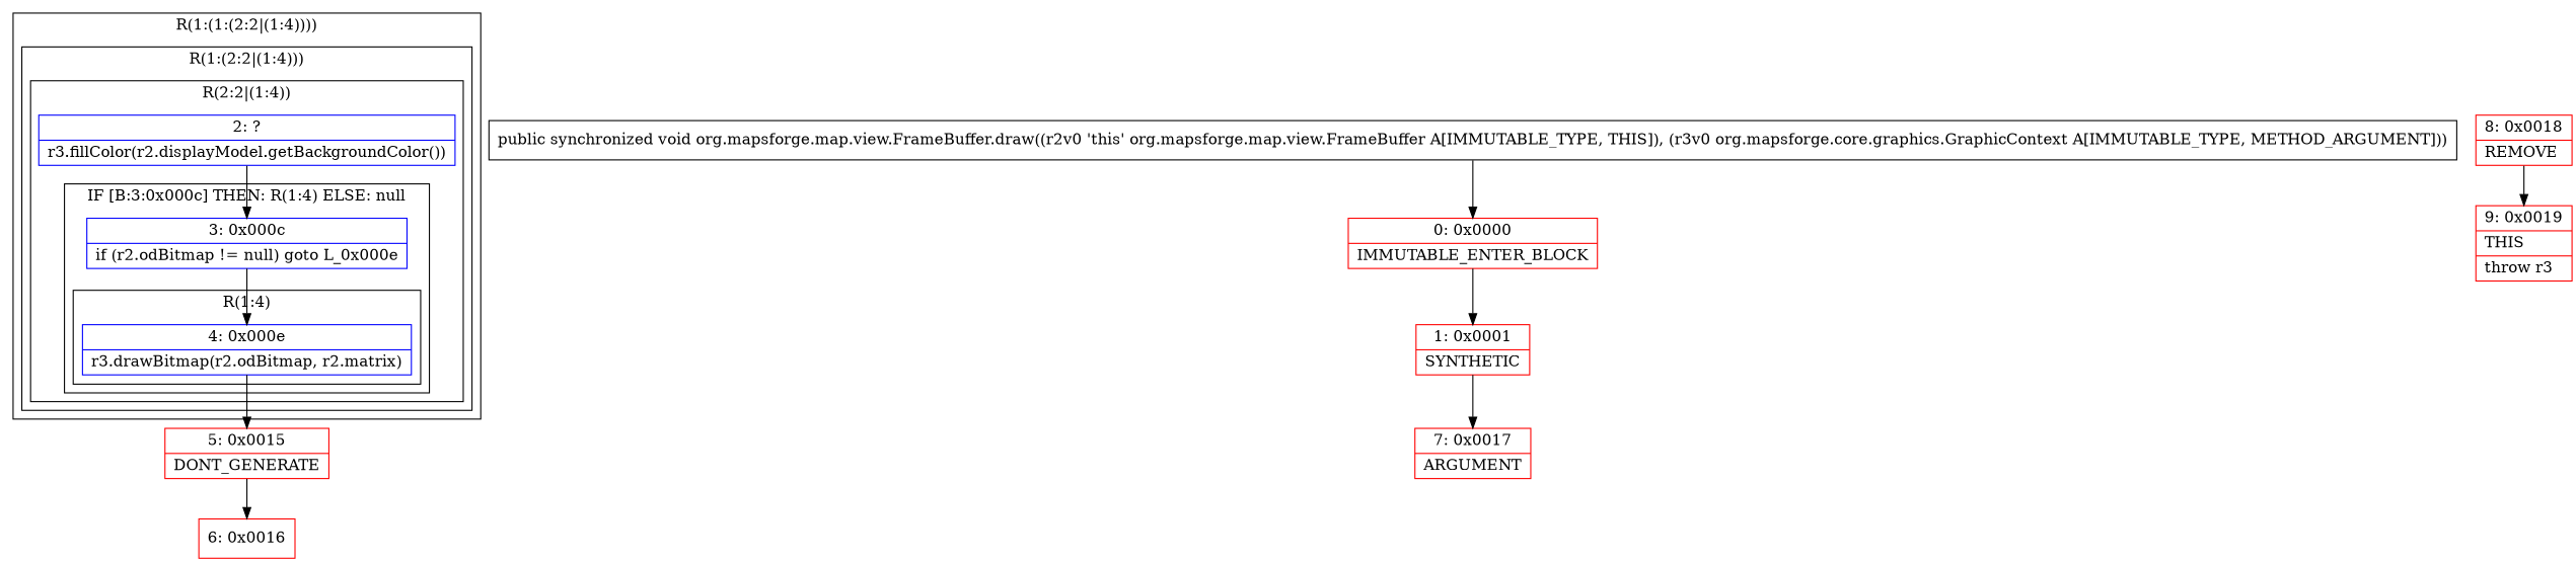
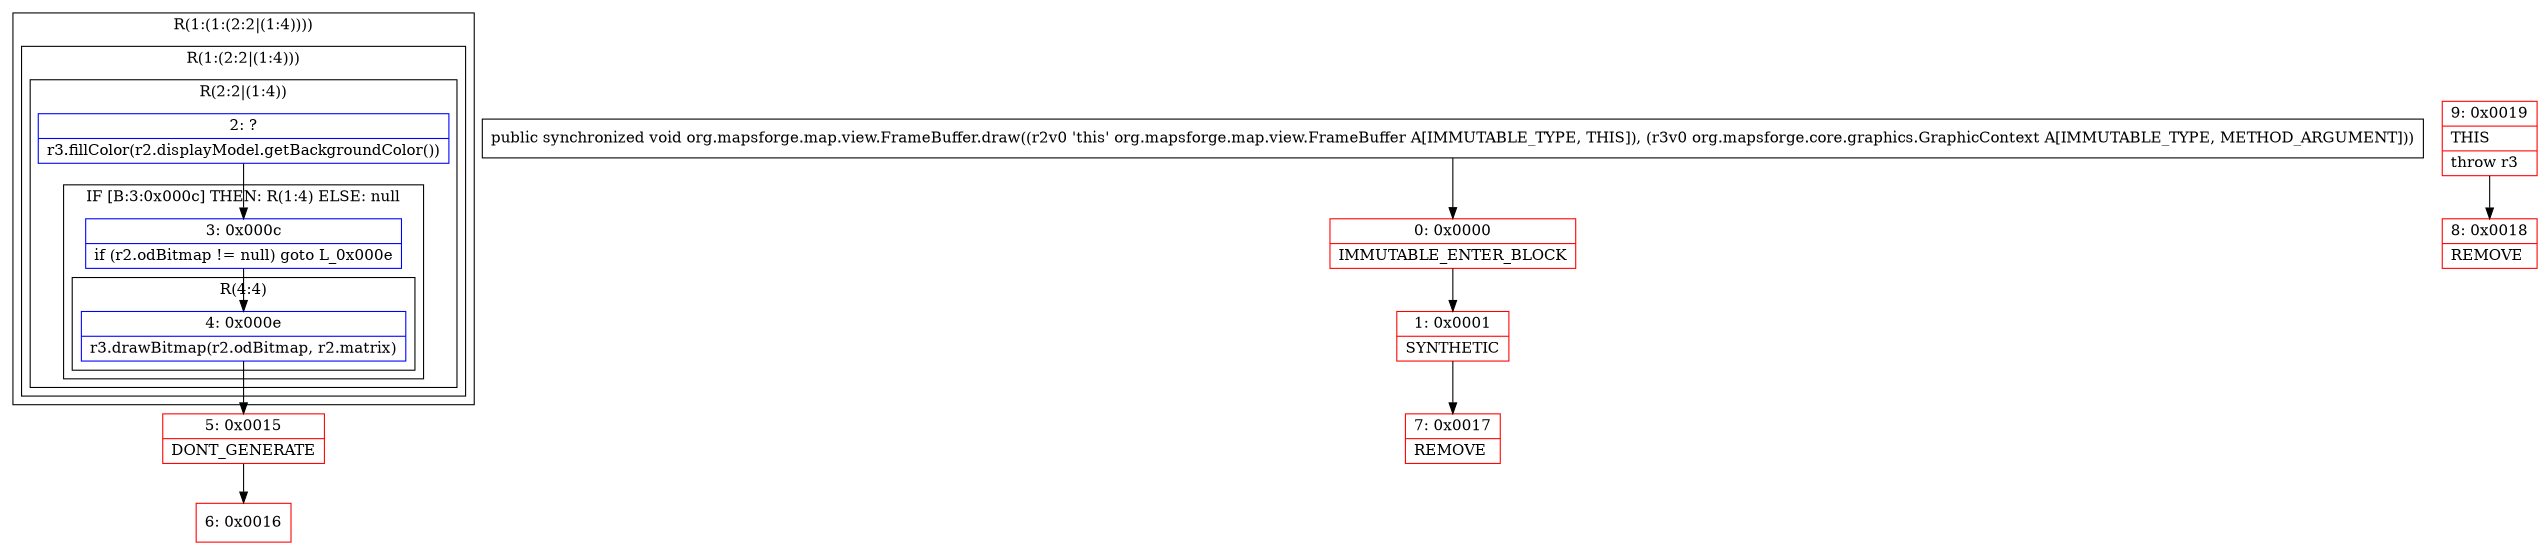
  digraph {
    node [color=red shape=record]
    n1 [color=blue label="{4\:\ 0x000e|r3.drawBitmap(r2.odBitmap, r2.matrix)\l}"]
    n2 [color=blue label="{3\:\ 0x000c|if (r2.odBitmap != null) goto L_0x000e\l}"]
    n3 [color=blue label="{2\:\ ?|r3.fillColor(r2.displayModel.getBackgroundColor())\l}"]
    n4 [label="{5\:\ 0x0015|DONT_GENERATE\l}"]
    n5 [label="{6\:\ 0x0016}"]
    n6 [label="{0\:\ 0x0000|IMMUTABLE_ENTER_BLOCK\l}"]
    n7 [label="{1\:\ 0x0001|SYNTHETIC\l}"]
-   n8 [label="{7\:\ 0x0017|ARGUMENT\l}"]
+   n8 [label="{7\:\ 0x0017|REMOVE\l}"]
    n9 [label="{8\:\ 0x0018|REMOVE\l}"]
    n10 [label="{9\:\ 0x0019|THIS\l|throw r3\l}"]
    n11 [label="{public synchronized void org.mapsforge.map.view.FrameBuffer.draw((r2v0 'this' org.mapsforge.map.view.FrameBuffer A[IMMUTABLE_TYPE, THIS]), (r3v0 org.mapsforge.core.graphics.GraphicContext A[IMMUTABLE_TYPE, METHOD_ARGUMENT])) }" color=""]
    subgraph cluster_1 {
      label="R(1:(1:(2:2|(1:4))))"
      subgraph cluster_2 {
        label="R(1:(2:2|(1:4)))"
        subgraph cluster_3 {
          label="R(2:2|(1:4))"
          n3
          subgraph cluster_4 {
            label="IF [B:3:0x000c] THEN: R(1:4) ELSE: null"
            n2
            subgraph cluster_5 {
-             label="R(1:4)"
+             label="R(4:4)"
              n1
            }
          }
        }
      }
    }
    n1 -> n4
    n2 -> n1
    n3 -> n2
    n4 -> n5
    n6 -> n7
    n7 -> n8
-   n9 -> n10
+   n10 -> n9
    n11 -> n6
  }
